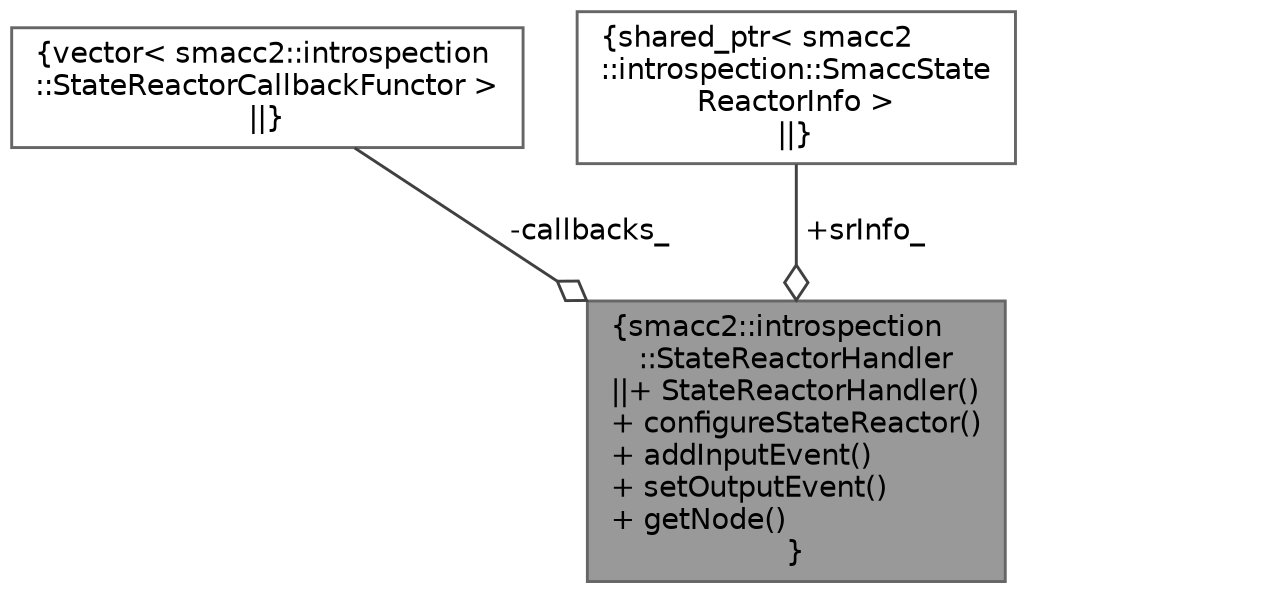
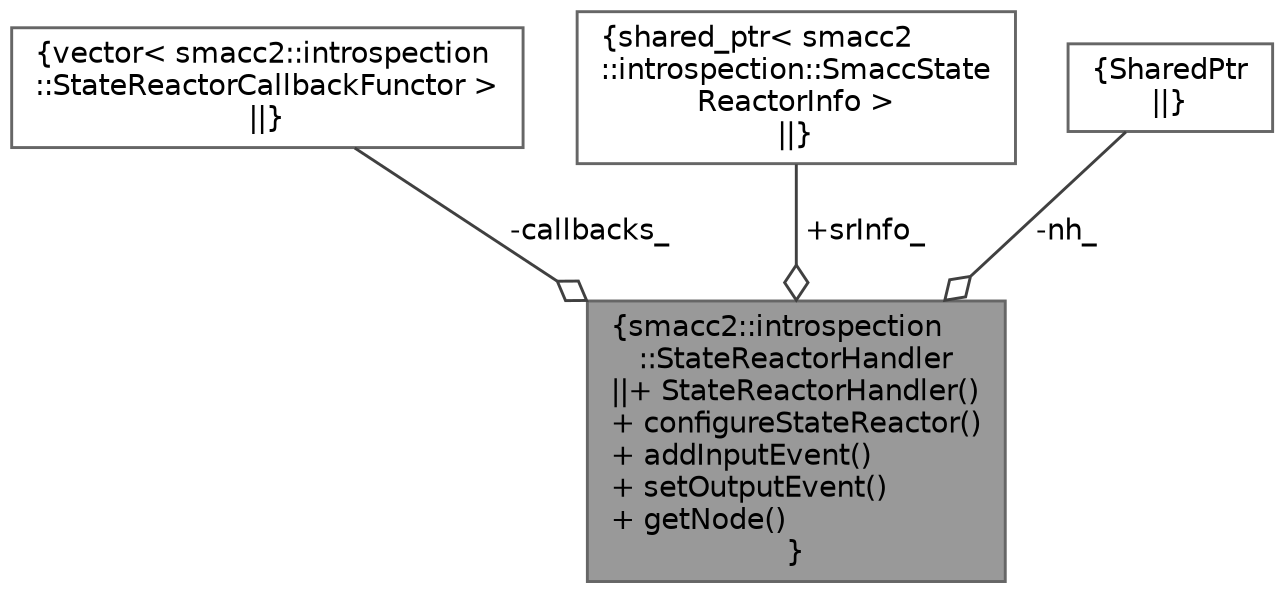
  digraph {
    node [color=gray40 fillcolor=white fontname=Helvetica fontsize=10 shape=box style=filled]
    edge [arrowhead=odiamond color=grey25 fontname=Helvetica fontsize=10 labelfontname=Helvetica labelfontsize=10 style=solid]
    n1 [fillcolor=grey60 fontcolor=black height=0.2 label="{smacc2::introspection\l::StateReactorHandler\n||+ StateReactorHandler()\l+ configureStateReactor()\l+ addInputEvent()\l+ setOutputEvent()\l+ getNode()\l}" width=0.4]
    n2 [height=0.2 label="{vector\< smacc2::introspection\l::StateReactorCallbackFunctor \>\n||}" width=0.4]
    n3 [height=0.2 label="{shared_ptr\< smacc2\l::introspection::SmaccState\lReactorInfo \>\n||}" width=0.4]
+   n4 [height=0.2 label="{SharedPtr\n||}" width=0.4]
    n2 -> n1 [label=" -callbacks_"]
    n3 -> n1 [label=" +srInfo_"]
+   n4 -> n1 [label=" -nh_"]
  }
